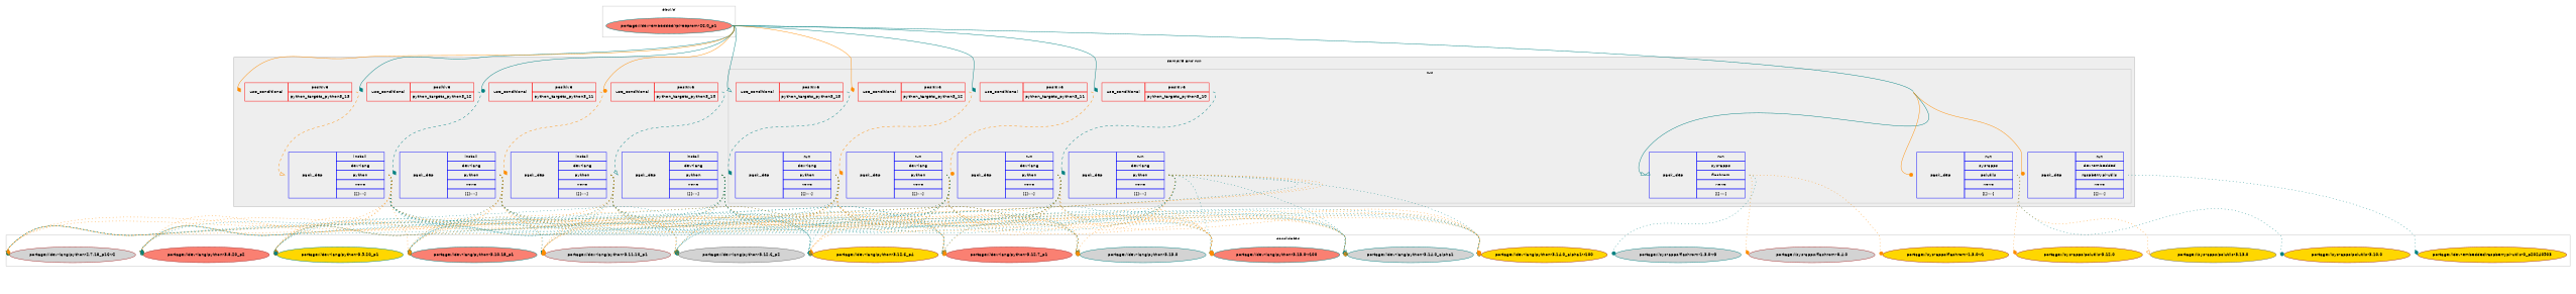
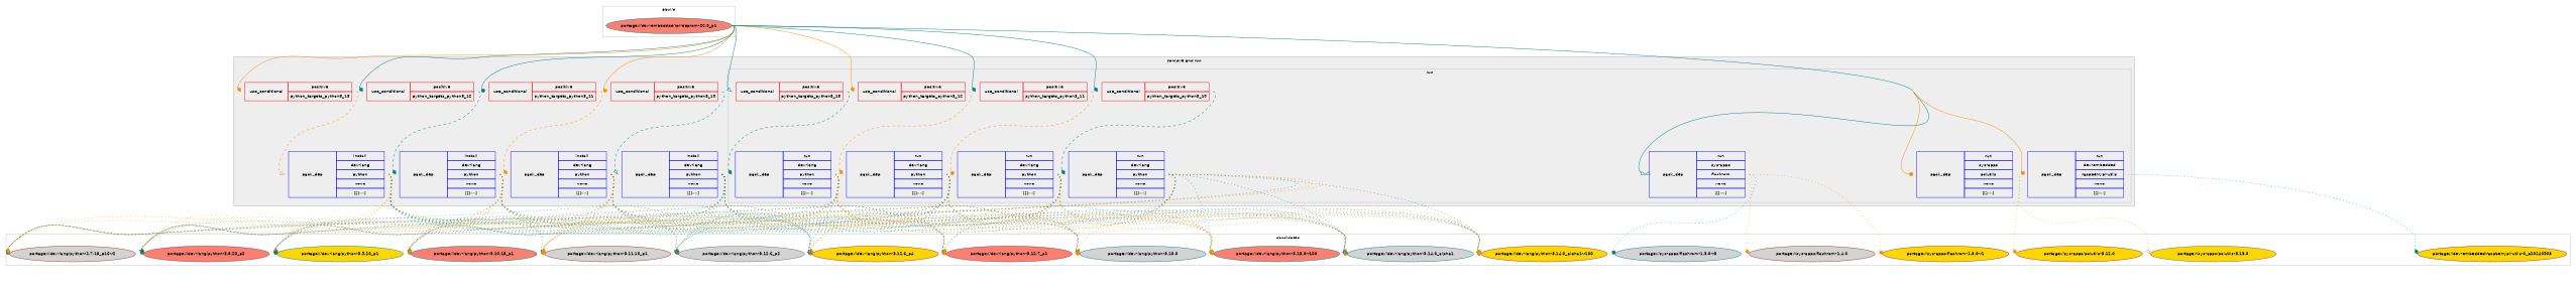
  digraph {
    compound=true
    concentrate=true
    fontname=Helvetica
    fontsize=10
    newrank=true
    rankdir=TB
    ranksep=1.5
    node [color=blue fontname=Helvetica fontsize=10 style=filled]
    edge [arrowhead=onormal color=darkorange headport=w style=dotted tailport=e weight=100]
    n1 [color=teal fillcolor=salmon label="portage://dev-embedded/rpi-eeprom-26.0_p1" width=4]
    n2 [label=<<TABLE BORDER="0" CELLBORDER="1" CELLSPACING="0" CELLPADDING="4" WIDTH="220"><TR><TD ROWSPAN="6" CELLPADDING="30">pack_dep</TD></TR><TR><TD WIDTH="110">install</TD></TR><TR><TD>dev-lang</TD></TR><TR><TD>python</TD></TR><TR><TD>none</TD></TR><TR><TD>[[],,,,]</TD></TR></TABLE>> shape=none style=""]
    n3 [color=red label=<<TABLE BORDER="0" CELLBORDER="1" CELLSPACING="0" CELLPADDING="4"><TR><TD ROWSPAN="3" CELLPADDING="10">use_conditional</TD></TR><TR><TD>positive</TD></TR><TR><TD>python_targets_python3_10</TD></TR></TABLE>> shape=none style=""]
    n4 [label=<<TABLE BORDER="0" CELLBORDER="1" CELLSPACING="0" CELLPADDING="4" WIDTH="220"><TR><TD ROWSPAN="6" CELLPADDING="30">pack_dep</TD></TR><TR><TD WIDTH="110">install</TD></TR><TR><TD>dev-lang</TD></TR><TR><TD>python</TD></TR><TR><TD>none</TD></TR><TR><TD>[[],,,,]</TD></TR></TABLE>> shape=none style=""]
    n5 [color=red label=<<TABLE BORDER="0" CELLBORDER="1" CELLSPACING="0" CELLPADDING="4"><TR><TD ROWSPAN="3" CELLPADDING="10">use_conditional</TD></TR><TR><TD>positive</TD></TR><TR><TD>python_targets_python3_11</TD></TR></TABLE>> shape=none style=""]
    n6 [label=<<TABLE BORDER="0" CELLBORDER="1" CELLSPACING="0" CELLPADDING="4" WIDTH="220"><TR><TD ROWSPAN="6" CELLPADDING="30">pack_dep</TD></TR><TR><TD WIDTH="110">install</TD></TR><TR><TD>dev-lang</TD></TR><TR><TD>python</TD></TR><TR><TD>none</TD></TR><TR><TD>[[],,,,]</TD></TR></TABLE>> shape=none style=""]
    n7 [color=red label=<<TABLE BORDER="0" CELLBORDER="1" CELLSPACING="0" CELLPADDING="4"><TR><TD ROWSPAN="3" CELLPADDING="10">use_conditional</TD></TR><TR><TD>positive</TD></TR><TR><TD>python_targets_python3_12</TD></TR></TABLE>> shape=none style=""]
    n8 [label=<<TABLE BORDER="0" CELLBORDER="1" CELLSPACING="0" CELLPADDING="4" WIDTH="220"><TR><TD ROWSPAN="6" CELLPADDING="30">pack_dep</TD></TR><TR><TD WIDTH="110">install</TD></TR><TR><TD>dev-lang</TD></TR><TR><TD>python</TD></TR><TR><TD>none</TD></TR><TR><TD>[[],,,,]</TD></TR></TABLE>> shape=none style=""]
    n9 [color=red label=<<TABLE BORDER="0" CELLBORDER="1" CELLSPACING="0" CELLPADDING="4"><TR><TD ROWSPAN="3" CELLPADDING="10">use_conditional</TD></TR><TR><TD>positive</TD></TR><TR><TD>python_targets_python3_13</TD></TR></TABLE>> shape=none style=""]
    n10 [label=<<TABLE BORDER="0" CELLBORDER="1" CELLSPACING="0" CELLPADDING="4" WIDTH="220"><TR><TD ROWSPAN="6" CELLPADDING="30">pack_dep</TD></TR><TR><TD WIDTH="110">run</TD></TR><TR><TD>dev-lang</TD></TR><TR><TD>python</TD></TR><TR><TD>none</TD></TR><TR><TD>[[],,,,]</TD></TR></TABLE>> shape=none style=""]
    n11 [color=red label=<<TABLE BORDER="0" CELLBORDER="1" CELLSPACING="0" CELLPADDING="4"><TR><TD ROWSPAN="3" CELLPADDING="10">use_conditional</TD></TR><TR><TD>positive</TD></TR><TR><TD>python_targets_python3_10</TD></TR></TABLE>> shape=none style=""]
    n12 [label=<<TABLE BORDER="0" CELLBORDER="1" CELLSPACING="0" CELLPADDING="4" WIDTH="220"><TR><TD ROWSPAN="6" CELLPADDING="30">pack_dep</TD></TR><TR><TD WIDTH="110">run</TD></TR><TR><TD>dev-lang</TD></TR><TR><TD>python</TD></TR><TR><TD>none</TD></TR><TR><TD>[[],,,,]</TD></TR></TABLE>> shape=none style=""]
    n13 [color=red label=<<TABLE BORDER="0" CELLBORDER="1" CELLSPACING="0" CELLPADDING="4"><TR><TD ROWSPAN="3" CELLPADDING="10">use_conditional</TD></TR><TR><TD>positive</TD></TR><TR><TD>python_targets_python3_11</TD></TR></TABLE>> shape=none style=""]
    n14 [label=<<TABLE BORDER="0" CELLBORDER="1" CELLSPACING="0" CELLPADDING="4" WIDTH="220"><TR><TD ROWSPAN="6" CELLPADDING="30">pack_dep</TD></TR><TR><TD WIDTH="110">run</TD></TR><TR><TD>dev-lang</TD></TR><TR><TD>python</TD></TR><TR><TD>none</TD></TR><TR><TD>[[],,,,]</TD></TR></TABLE>> shape=none style=""]
    n15 [color=red label=<<TABLE BORDER="0" CELLBORDER="1" CELLSPACING="0" CELLPADDING="4"><TR><TD ROWSPAN="3" CELLPADDING="10">use_conditional</TD></TR><TR><TD>positive</TD></TR><TR><TD>python_targets_python3_12</TD></TR></TABLE>> shape=none style=""]
    n16 [label=<<TABLE BORDER="0" CELLBORDER="1" CELLSPACING="0" CELLPADDING="4" WIDTH="220"><TR><TD ROWSPAN="6" CELLPADDING="30">pack_dep</TD></TR><TR><TD WIDTH="110">run</TD></TR><TR><TD>dev-lang</TD></TR><TR><TD>python</TD></TR><TR><TD>none</TD></TR><TR><TD>[[],,,,]</TD></TR></TABLE>> shape=none style=""]
    n17 [color=red label=<<TABLE BORDER="0" CELLBORDER="1" CELLSPACING="0" CELLPADDING="4"><TR><TD ROWSPAN="3" CELLPADDING="10">use_conditional</TD></TR><TR><TD>positive</TD></TR><TR><TD>python_targets_python3_13</TD></TR></TABLE>> shape=none style=""]
    n18 [label=<<TABLE BORDER="0" CELLBORDER="1" CELLSPACING="0" CELLPADDING="4" WIDTH="220"><TR><TD ROWSPAN="6" CELLPADDING="30">pack_dep</TD></TR><TR><TD WIDTH="110">run</TD></TR><TR><TD>dev-embedded</TD></TR><TR><TD>raspberrypi-utils</TD></TR><TR><TD>none</TD></TR><TR><TD>[[],,,,]</TD></TR></TABLE>> shape=none style=""]
    n19 [label=<<TABLE BORDER="0" CELLBORDER="1" CELLSPACING="0" CELLPADDING="4" WIDTH="220"><TR><TD ROWSPAN="6" CELLPADDING="30">pack_dep</TD></TR><TR><TD WIDTH="110">run</TD></TR><TR><TD>sys-apps</TD></TR><TR><TD>flashrom</TD></TR><TR><TD>none</TD></TR><TR><TD>[[],,,,]</TD></TR></TABLE>> shape=none style=""]
    n20 [label=<<TABLE BORDER="0" CELLBORDER="1" CELLSPACING="0" CELLPADDING="4" WIDTH="220"><TR><TD ROWSPAN="6" CELLPADDING="30">pack_dep</TD></TR><TR><TD WIDTH="110">run</TD></TR><TR><TD>sys-apps</TD></TR><TR><TD>pciutils</TD></TR><TR><TD>none</TD></TR><TR><TD>[[],,,,]</TD></TR></TABLE>> shape=none style=""]
    n21 [color=brown fillcolor=gold label="portage://dev-lang/python-3.14.0_alpha1-r100" width=4]
    n22 [color=teal fillcolor=lightgrey label="portage://dev-lang/python-3.14.0_alpha1" width=4]
    n23 [color=teal fillcolor=salmon label="portage://dev-lang/python-3.13.0-r100" width=4]
    n24 [color=teal fillcolor=lightgrey label="portage://dev-lang/python-3.13.0" width=4]
    n25 [color=brown fillcolor=salmon label="portage://dev-lang/python-3.12.7_p1" width=4]
    n26 [color=brown fillcolor=gold label="portage://dev-lang/python-3.12.6_p4" width=4]
    n27 [color=gray40 fillcolor=lightgrey label="portage://dev-lang/python-3.12.6_p2" width=4]
    n28 [color=brown fillcolor=lightgrey label="portage://dev-lang/python-3.11.10_p1" width=4]
    n29 [color=teal fillcolor=salmon label="portage://dev-lang/python-3.10.15_p1" width=4]
    n30 [color=teal fillcolor=gold label="portage://dev-lang/python-3.9.20_p1" width=4]
    n31 [color=brown fillcolor=salmon label="portage://dev-lang/python-3.8.20_p2" width=4]
    n32 [color=brown fillcolor=lightgrey label="portage://dev-lang/python-2.7.18_p16-r2" width=4]
    n33 [color=brown fillcolor=gold label="portage://dev-embedded/raspberrypi-utils-0_p20240903" width=4]
-   n34 [color=brown fillcolor=lightgrey label="portage://sys-apps/flashrom-8.4.0" width=4]
+   n34 [color=brown fillcolor=lightgrey label="portage://sys-apps/flashrom-1.4.0" width=4]
    n35 [color=teal fillcolor=lightgrey label="portage://sys-apps/flashrom-1.3.0-r3" width=4]
    n36 [color=brown fillcolor=gold label="portage://sys-apps/flashrom-1.3.0-r1" width=4]
    n37 [color=gray40 fillcolor=gold label="portage://sys-apps/pciutils-3.13.0" width=4]
    n38 [color=brown fillcolor=gold label="portage://sys-apps/pciutils-3.12.0" width=4]
-   n39 [color=brown fillcolor=gold label="portage://sys-apps/pciutils-3.10.0" width=4]
    subgraph cluster_1 {
      color=gray
      label=<<i>ebuild</i>>
      n1
    }
    subgraph cluster_2 {
      color=gray
      label=<<i>dependencies</i>>
      subgraph cluster_3 {
        color=gray
        fillcolor="#eeeeee"
        label=<<i>compile</i>>
        style=filled
        subgraph sub_4 {
          color=gray
          fillcolor="#eeeeee"
          label=<<i>compile</i>>
          style=filled
          n3
          subgraph sub_5 {
            color=gray
            fillcolor="#eeeeee"
            label=<<i>compile</i>>
            style=filled
            n2
          }
        }
        subgraph sub_6 {
          color=gray
          fillcolor="#eeeeee"
          label=<<i>compile</i>>
          style=filled
          n5
          subgraph sub_7 {
            color=gray
            fillcolor="#eeeeee"
            label=<<i>compile</i>>
            style=filled
            n4
          }
        }
        subgraph sub_8 {
          color=gray
          fillcolor="#eeeeee"
          label=<<i>compile</i>>
          style=filled
          n7
          subgraph sub_9 {
            color=gray
            fillcolor="#eeeeee"
            label=<<i>compile</i>>
            style=filled
            n6
          }
        }
        subgraph sub_10 {
          color=gray
          fillcolor="#eeeeee"
          label=<<i>compile</i>>
          style=filled
          n9
          subgraph sub_11 {
            color=gray
            fillcolor="#eeeeee"
            label=<<i>compile</i>>
            style=filled
            n8
          }
        }
      }
      subgraph cluster_12 {
        color=gray
        fillcolor="#eeeeee"
        label=<<i>compile and run</i>>
        style=filled
      }
      subgraph cluster_13 {
        color=gray
        fillcolor="#eeeeee"
        label=<<i>run</i>>
        style=filled
        subgraph sub_14 {
          color=gray
          fillcolor="#eeeeee"
          label=<<i>run</i>>
          style=filled
          n11
          subgraph sub_15 {
            color=gray
            fillcolor="#eeeeee"
            label=<<i>run</i>>
            style=filled
            n10
          }
        }
        subgraph sub_16 {
          color=gray
          fillcolor="#eeeeee"
          label=<<i>run</i>>
          style=filled
          n13
          subgraph sub_17 {
            color=gray
            fillcolor="#eeeeee"
            label=<<i>run</i>>
            style=filled
            n12
          }
        }
        subgraph sub_18 {
          color=gray
          fillcolor="#eeeeee"
          label=<<i>run</i>>
          style=filled
          n15
          subgraph sub_19 {
            color=gray
            fillcolor="#eeeeee"
            label=<<i>run</i>>
            style=filled
            n14
          }
        }
        subgraph sub_20 {
          color=gray
          fillcolor="#eeeeee"
          label=<<i>run</i>>
          style=filled
          n17
          subgraph sub_21 {
            color=gray
            fillcolor="#eeeeee"
            label=<<i>run</i>>
            style=filled
            n16
          }
        }
        subgraph sub_22 {
          color=gray
          fillcolor="#eeeeee"
          label=<<i>run</i>>
          style=filled
          n18
        }
        subgraph sub_23 {
          color=gray
          fillcolor="#eeeeee"
          label=<<i>run</i>>
          style=filled
          n19
        }
        subgraph sub_24 {
          color=gray
          fillcolor="#eeeeee"
          label=<<i>run</i>>
          style=filled
          n20
        }
      }
    }
    subgraph cluster_25 {
      color=gray
      label=<<i>candidates</i>>
      rank=same
      subgraph sub_26 {
        color=black
        label=<<i>candidates</i>>
        nodesep=1
        rank=same
        n21
        n22
        n23
        n24
        n25
        n26
        n27
        n28
        n29
        n30
        n31
        n32
      }
      subgraph sub_27 {
        color=black
        label=<<i>candidates</i>>
        nodesep=1
        rank=same
        n21
        n22
        n23
        n24
        n25
        n26
        n27
        n28
        n29
        n30
        n31
        n32
      }
      subgraph sub_28 {
        color=black
        label=<<i>candidates</i>>
        nodesep=1
        rank=same
        n21
        n22
        n23
        n24
        n25
        n26
        n27
        n28
        n29
        n30
        n31
        n32
      }
      subgraph sub_29 {
        color=black
        label=<<i>candidates</i>>
        nodesep=1
        rank=same
        n21
        n22
        n23
        n24
        n25
        n26
        n27
        n28
        n29
        n30
        n31
        n32
      }
      subgraph sub_30 {
        color=black
        label=<<i>candidates</i>>
        nodesep=1
        rank=same
        n21
        n22
        n23
        n24
        n25
        n26
        n27
        n28
        n29
        n30
        n31
        n32
      }
      subgraph sub_31 {
        color=black
        label=<<i>candidates</i>>
        nodesep=1
        rank=same
        n21
        n22
        n23
        n24
        n25
        n26
        n27
        n28
        n29
        n30
        n31
        n32
      }
      subgraph sub_32 {
        color=black
        label=<<i>candidates</i>>
        nodesep=1
        rank=same
        n21
        n22
        n23
        n24
        n25
        n26
        n27
        n28
        n29
        n30
        n31
        n32
      }
      subgraph sub_33 {
        color=black
        label=<<i>candidates</i>>
        nodesep=1
        rank=same
        n21
        n22
        n23
        n24
        n25
        n26
        n27
        n28
        n29
        n30
        n31
        n32
      }
      subgraph sub_34 {
        color=black
        label=<<i>candidates</i>>
        nodesep=1
        rank=same
        n33
      }
      subgraph sub_35 {
        color=black
        label=<<i>candidates</i>>
        nodesep=1
        rank=same
        n34
        n35
        n36
      }
      subgraph sub_36 {
        color=black
        label=<<i>candidates</i>>
        nodesep=1
        rank=same
        n37
        n38
-       n39
      }
    }
    n1 -> n3 [arrowhead=dot style=solid weight=20]
    n1 -> n5 [arrowhead=dot color=teal style=solid weight=20]
    n1 -> n7 [arrowhead=diamond color=teal style=solid weight=20]
    n1 -> n9 [arrowhead=diamond style=solid weight=20]
    n1 -> n11 [arrowhead=diamond color=teal style=solid weight=20]
    n1 -> n13 [arrowhead=diamond color=teal style=solid weight=20]
    n1 -> n15 [arrowhead=diamond style=solid weight=20]
    n1 -> n17 [color=teal style=solid weight=20]
    n1 -> n18 [arrowhead=dot style=solid weight=20]
    n1 -> n19 [color=teal style=solid weight=20]
    n1 -> n20 [arrowhead=dot style=solid weight=20]
    n2 -> n21 [arrowhead=dot color=teal]
    n2 -> n22 [arrowhead=dot]
    n2 -> n23 [color=teal]
    n2 -> n24
    n2 -> n25 [color=teal]
    n2 -> n26 [color=teal]
    n2 -> n27 [color=teal]
    n2 -> n28 [arrowhead=dot]
    n2 -> n29 [arrowhead=dot]
    n2 -> n30 [arrowhead=diamond color=teal]
    n2 -> n31 [arrowhead=dot color=teal]
    n2 -> n32 [arrowhead=dot color=teal]
    n3 -> n2 [color=teal style=dashed weight=20]
    n4 -> n21 [color=teal]
    n4 -> n22
    n4 -> n23 [arrowhead=diamond color=teal]
    n4 -> n24 [arrowhead=dot color=teal]
    n4 -> n25 [arrowhead=dot]
    n4 -> n26 [arrowhead=dot color=teal]
    n4 -> n27 [arrowhead=diamond]
    n4 -> n28
    n4 -> n29 [arrowhead=diamond color=teal]
    n4 -> n30 [arrowhead=diamond color=teal]
    n4 -> n31
    n4 -> n32 [arrowhead=dot]
    n5 -> n4 [arrowhead=diamond style=dashed weight=20]
    n6 -> n21
    n6 -> n22 [arrowhead=dot color=teal]
    n6 -> n23
    n6 -> n24 [arrowhead=diamond color=teal]
    n6 -> n25 [arrowhead=diamond color=teal]
    n6 -> n26 [color=teal]
    n6 -> n27
    n6 -> n28 [arrowhead=dot]
    n6 -> n29
    n6 -> n30 [arrowhead=diamond]
    n6 -> n31 [color=teal]
    n6 -> n32
    n7 -> n6 [arrowhead=diamond color=teal style=dashed weight=20]
    n8 -> n21 [arrowhead=dot color=teal]
    n8 -> n22 [color=teal]
    n8 -> n23 [arrowhead=dot]
    n8 -> n24 [arrowhead=diamond]
    n8 -> n25 [arrowhead=diamond color=teal]
    n8 -> n26 [color=teal]
    n8 -> n27 [arrowhead=diamond color=teal]
    n8 -> n28 [arrowhead=diamond color=teal]
    n8 -> n29 [arrowhead=diamond]
    n8 -> n30 [arrowhead=diamond]
    n8 -> n31 [arrowhead=diamond]
    n8 -> n32
    n9 -> n8 [style=dashed weight=20]
    n10 -> n21 [color=teal]
    n10 -> n22 [color=teal]
    n10 -> n23 [color=teal]
    n10 -> n24
    n10 -> n25
    n10 -> n26 [arrowhead=diamond]
    n10 -> n27 [arrowhead=dot color=teal]
    n10 -> n28 [color=teal]
    n10 -> n29 [arrowhead=diamond color=teal]
    n10 -> n30 [color=teal]
    n10 -> n31
    n10 -> n32
    n11 -> n10 [arrowhead=diamond color=teal style=dashed weight=20]
    n12 -> n21 [arrowhead=diamond]
    n12 -> n22 [arrowhead=dot color=teal]
    n12 -> n23 [arrowhead=diamond]
    n12 -> n24
    n12 -> n25 [color=teal]
    n12 -> n26 [arrowhead=dot]
    n12 -> n27 [color=teal]
    n12 -> n28 [arrowhead=diamond]
    n12 -> n29 [arrowhead=diamond color=teal]
    n12 -> n30 [arrowhead=dot]
    n12 -> n31 [arrowhead=diamond]
    n12 -> n32 [color=teal]
    n13 -> n12 [arrowhead=dot style=dashed weight=20]
    n14 -> n21 [arrowhead=dot]
    n14 -> n22 [arrowhead=dot]
    n14 -> n23 [arrowhead=diamond]
    n14 -> n24 [color=teal]
    n14 -> n25
    n14 -> n26
    n14 -> n27 [arrowhead=diamond color=teal]
    n14 -> n28 [arrowhead=dot]
    n14 -> n29 [color=teal]
    n14 -> n30 [arrowhead=dot]
    n14 -> n31 [arrowhead=diamond color=teal]
    n14 -> n32 [arrowhead=dot color=teal]
    n15 -> n14 [arrowhead=diamond style=dashed weight=20]
    n16 -> n21 [arrowhead=diamond]
    n16 -> n22 [color=teal]
    n16 -> n23 [arrowhead=diamond]
    n16 -> n24 [arrowhead=dot]
    n16 -> n25 [arrowhead=dot]
    n16 -> n26 [color=teal]
    n16 -> n27
    n16 -> n28 [arrowhead=diamond]
    n16 -> n29 [arrowhead=diamond]
    n16 -> n30 [arrowhead=dot color=teal]
    n16 -> n31 [color=teal]
    n16 -> n32 [arrowhead=diamond]
    n17 -> n16 [arrowhead=diamond color=teal style=dashed weight=20]
    n18 -> n33 [arrowhead=diamond color=teal]
    n19 -> n34 [arrowhead=diamond]
    n19 -> n35 [arrowhead=dot color=teal]
    n19 -> n36 [arrowhead=dot]
    n20 -> n37
    n20 -> n38 [arrowhead=diamond]
-   n20 -> n39 [arrowhead=dot color=teal]
  }
